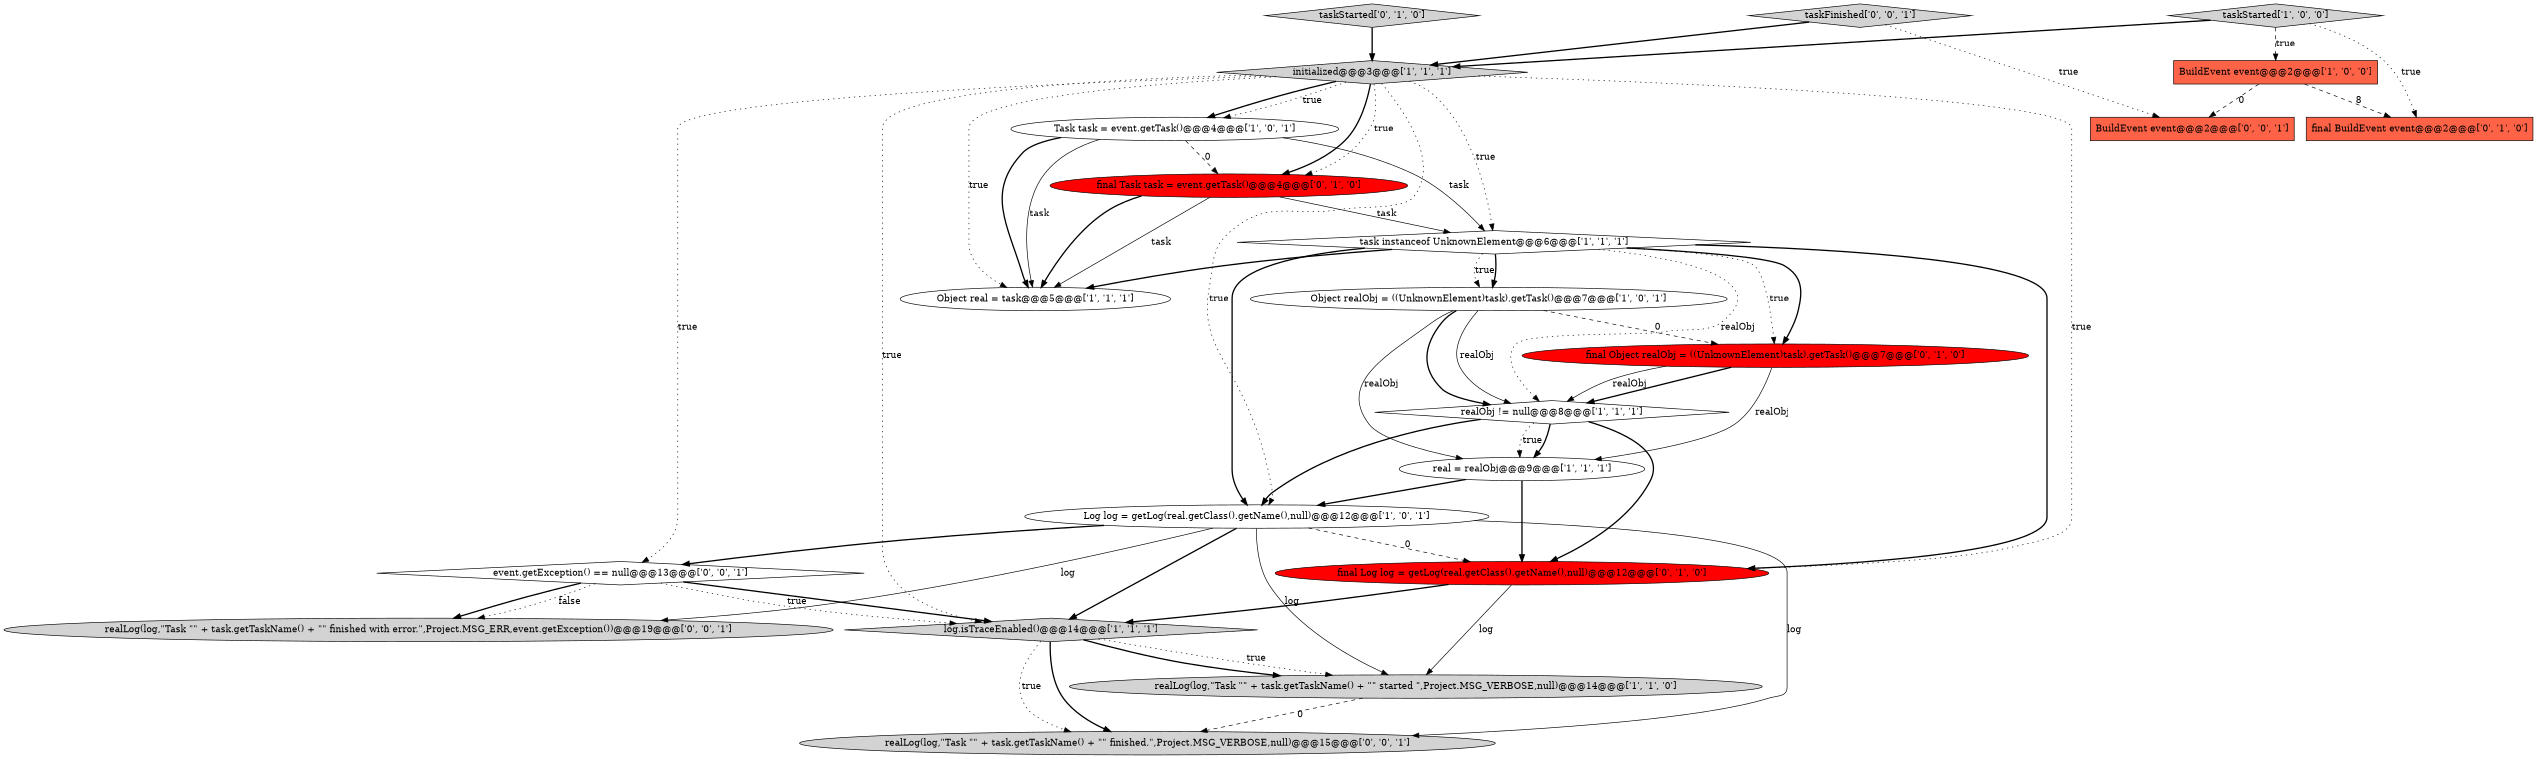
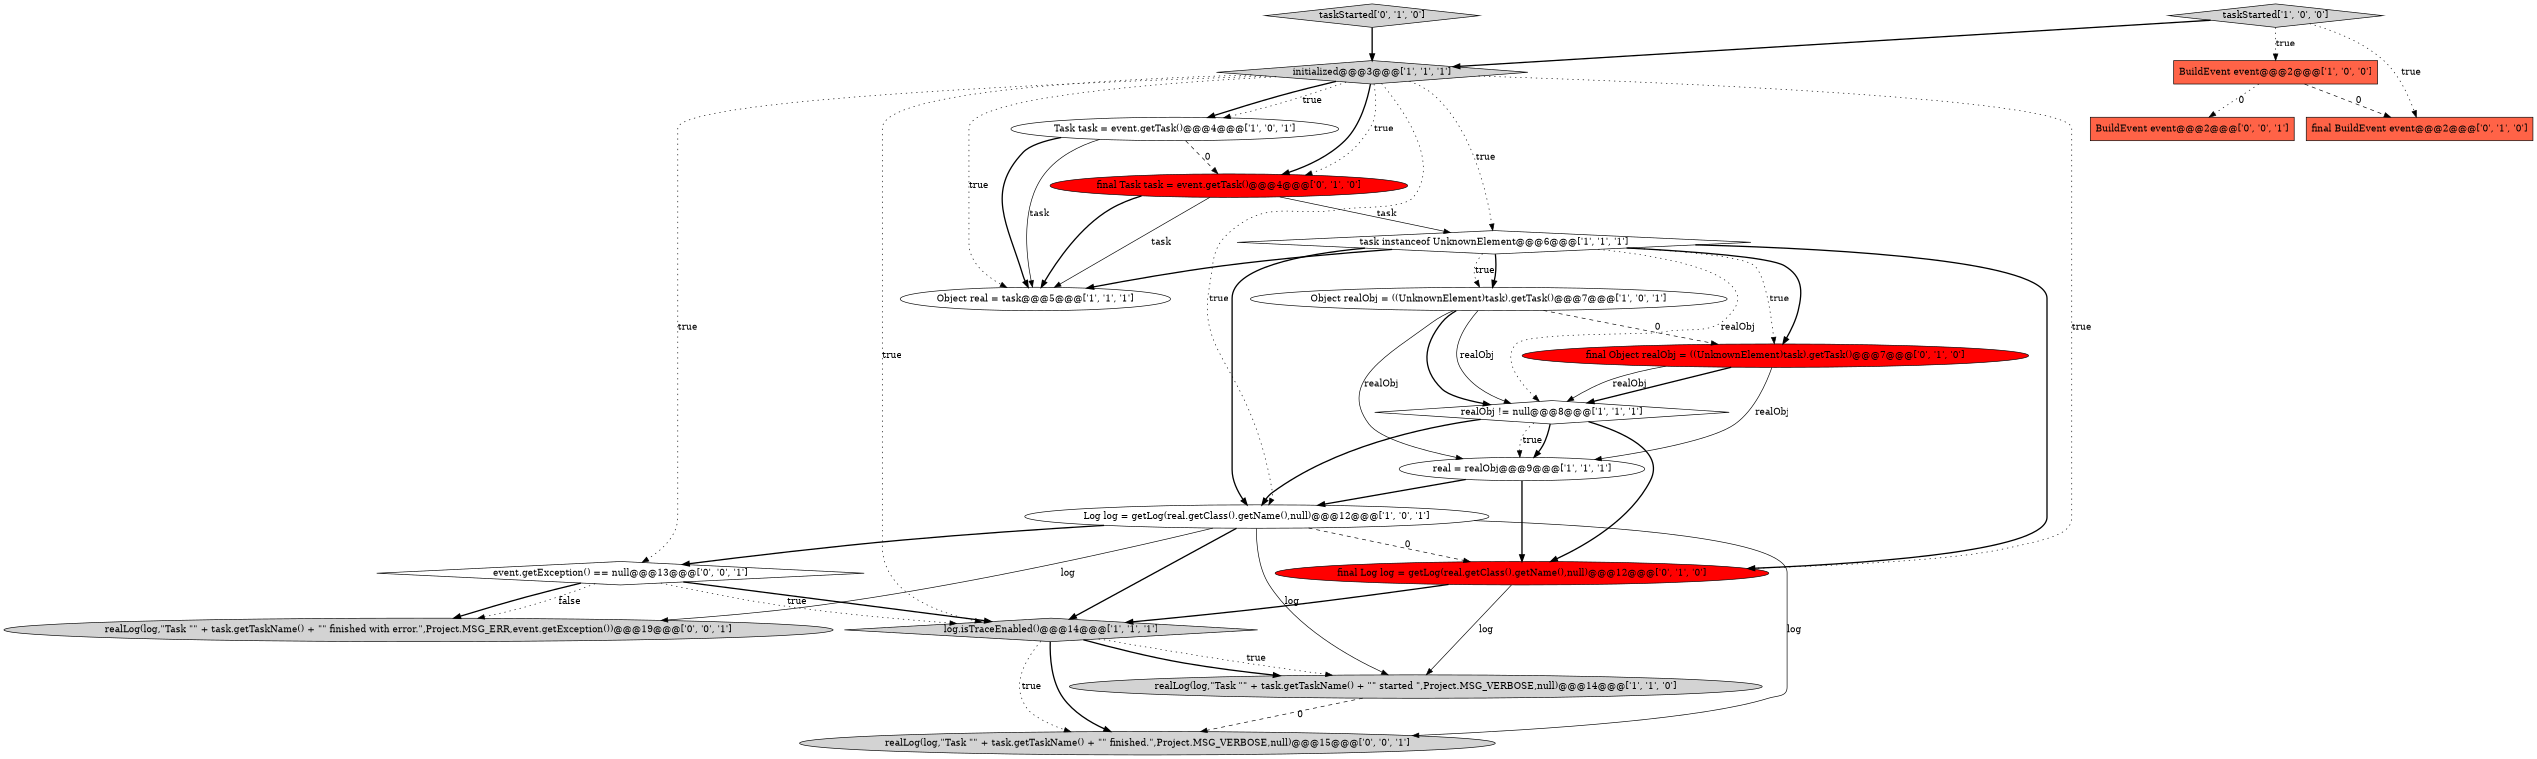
  digraph {
    node [fillcolor=white shape=ellipse style=filled]
    edge [style=bold]
    n1 [label="Object real = task@@@5@@@['1', '1', '1']"]
    n2 [label="task instanceof UnknownElement@@@6@@@['1', '1', '1']" shape=diamond]
    n3 [label="realObj != null@@@8@@@['1', '1', '1']" shape=diamond]
    n4 [label="Log log = getLog(real.getClass().getName(),null)@@@12@@@['1', '0', '1']"]
    n5 [fillcolor=red label="final Log log = getLog(real.getClass().getName(),null)@@@12@@@['0', '1', '0']"]
    n6 [fillcolor=red label="final Object realObj = ((UnknownElement)task).getTask()@@@7@@@['0', '1', '0']"]
    n7 [label="Object realObj = ((UnknownElement)task).getTask()@@@7@@@['1', '0', '1']"]
-   n8 [fillcolor=lightgray label="taskFinished['0', '0', '1']" shape=diamond]
    n9 [fillcolor=lightgray label="initialized@@@3@@@['1', '1', '1']" shape=diamond]
    n10 [fillcolor=tomato label="BuildEvent event@@@2@@@['0', '0', '1']" shape=box]
    n11 [label="event.getException() == null@@@13@@@['0', '0', '1']" shape=diamond]
    n12 [fillcolor=lightgray label="log.isTraceEnabled()@@@14@@@['1', '1', '1']" shape=diamond]
    n13 [fillcolor=red label="final Task task = event.getTask()@@@4@@@['0', '1', '0']"]
    n14 [label="Task task = event.getTask()@@@4@@@['1', '0', '1']"]
    n15 [fillcolor=lightgray label="taskStarted['0', '1', '0']" shape=diamond]
    n16 [fillcolor=tomato label="final BuildEvent event@@@2@@@['0', '1', '0']" shape=box]
    n17 [label="real = realObj@@@9@@@['1', '1', '1']"]
    n18 [fillcolor=lightgray label="realLog(log,\"Task \"\" + task.getTaskName() + \"\" finished.\",Project.MSG_VERBOSE,null)@@@15@@@['0', '0', '1']"]
    n19 [fillcolor=lightgray label="realLog(log,\"Task \"\" + task.getTaskName() + \"\" started \",Project.MSG_VERBOSE,null)@@@14@@@['1', '1', '0']"]
    n20 [fillcolor=lightgray label="realLog(log,\"Task \"\" + task.getTaskName() + \"\" finished with error.\",Project.MSG_ERR,event.getException())@@@19@@@['0', '0', '1']"]
    n21 [fillcolor=tomato label="BuildEvent event@@@2@@@['1', '0', '0']" shape=box]
    n22 [fillcolor=lightgray label="taskStarted['1', '0', '0']" shape=diamond]
    n2 -> n1
    n2 -> n3 [label=realObj style=dotted]
    n2 -> n4
    n2 -> n5
    n2 -> n6
    n2 -> n6 [label=true style=dotted]
    n2 -> n7 [label=true style=dotted]
    n2 -> n7
    n3 -> n4
    n3 -> n5
    n3 -> n17 [label=true style=dotted]
    n3 -> n17
    n4 -> n5 [label=0 style=dashed]
    n4 -> n11
    n4 -> n12
    n4 -> n18 [label=log style=solid]
    n4 -> n19 [label=log style=solid]
    n4 -> n20 [label=log style=solid]
    n5 -> n12
    n5 -> n19 [label=log style=solid]
    n6 -> n3
    n6 -> n3 [label=realObj style=solid]
    n6 -> n17 [label=realObj style=solid]
    n7 -> n3
    n7 -> n3 [label=realObj style=solid]
    n7 -> n6 [label=0 style=dashed]
    n7 -> n17 [label=realObj style=solid]
-   n8 -> n9
-   n8 -> n10 [label=true style=dotted]
    n9 -> n1 [label=true style=dotted]
    n9 -> n2 [label=true style=dotted]
    n9 -> n4 [label=true style=dotted]
    n9 -> n5 [label=true style=dotted]
    n9 -> n11 [label=true style=dotted]
    n9 -> n12 [label=true style=dotted]
    n9 -> n13
    n9 -> n13 [label=true style=dotted]
    n9 -> n14
    n9 -> n14 [label=true style=dotted]
    n11 -> n12
    n11 -> n12 [label=true style=dotted]
    n11 -> n20 [label=false style=dotted]
    n11 -> n20
    n12 -> n18 [label=true style=dotted]
    n12 -> n18
    n12 -> n19 [label=true style=dotted]
    n12 -> n19
    n13 -> n1
    n13 -> n1 [label=task style=solid]
    n13 -> n2 [label=task style=solid]
    n14 -> n1
    n14 -> n1 [label=task style=solid]
-   n14 -> n2 [label=task style=solid]
    n14 -> n13 [label=0 style=dashed]
    n15 -> n9
    n17 -> n4
    n17 -> n5
    n19 -> n18 [label=0 style=dashed]
-   n21 -> n10 [label=0 style=dashed]
-   n21 -> n16 [label=8 style=dashed]
+   n21 -> n10 [label=0 style=dotted]
+   n21 -> n16 [label=0 style=dashed]
    n22 -> n9
    n22 -> n16 [label=true style=dotted]
-   n22 -> n21 [label=true style=dashed]
+   n22 -> n21 [label=true style=dotted]
  }
